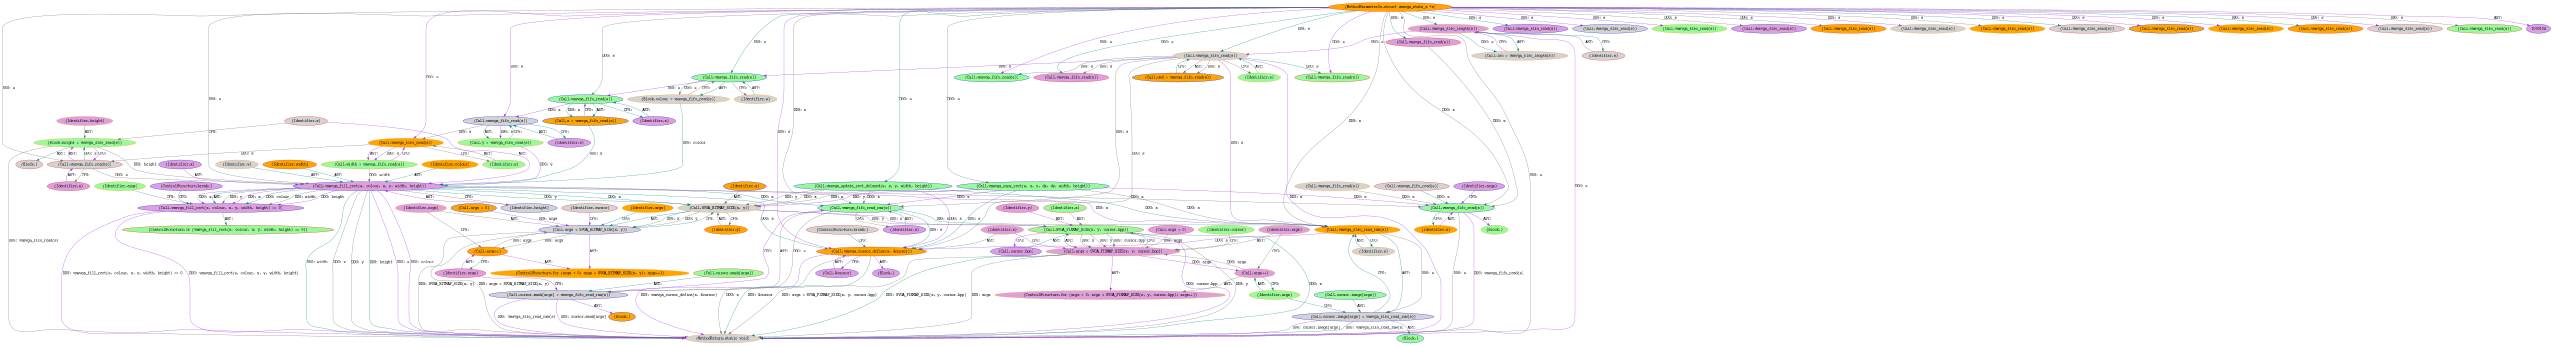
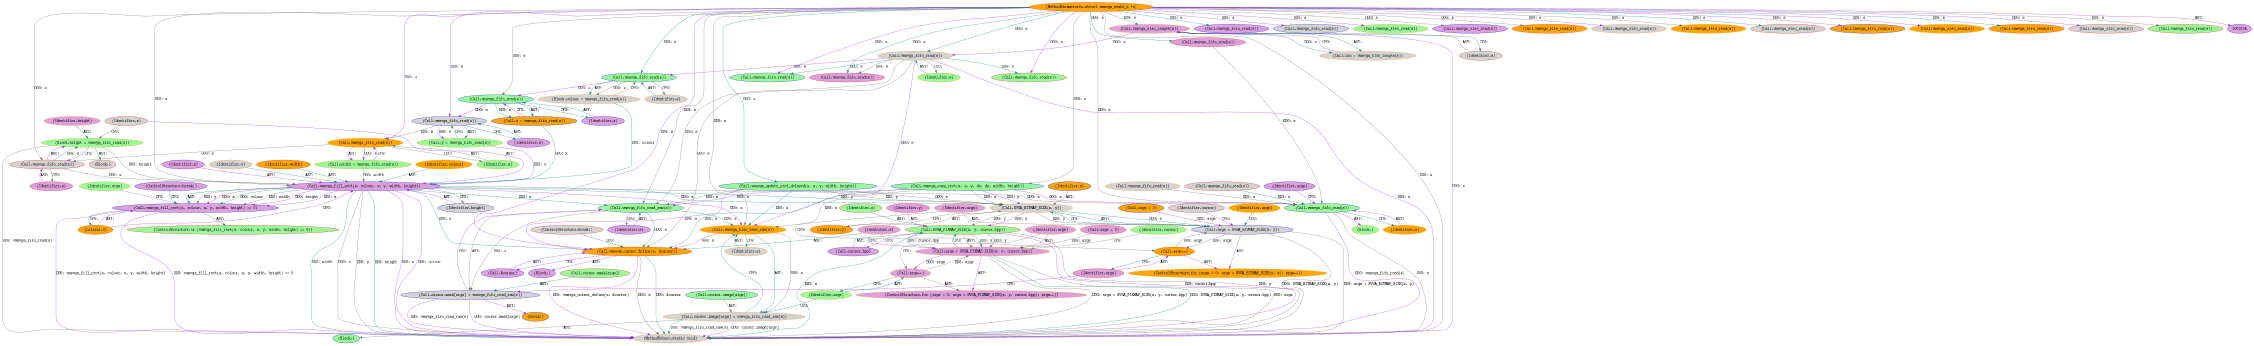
  digraph {
    fontname="Courier Prime"
    node [color=darkorange fillcolor=plum fontname="Courier Prime" style=filled]
    edge [color=gray40 fontname="Courier Prime"]
    n1 [fillcolor=palegreen label="(Block,height = vmsvga_fifo_read(s))"]
    n2 [color=red fillcolor=lightgrey label="(Call,vmsvga_fifo_read(s))"]
    n3 [color=blue label="(Call,vmsvga_fill_rect(s, colour, x, y, width, height))"]
    n4 [color=red fillcolor=lightgrey label="(Block,)"]
    n5 [fillcolor=lightgrey label="(MethodReturn,static void)"]
    n6 [color=red label="(Identifier,s)"]
    n7 [color=blue fillcolor=palegreen label="(Call,vmsvga_fifo_read_raw(s))"]
    n8 [fillcolor=orange label="(Call,vmsvga_fifo_read_raw(s))"]
    n9 [color=red fillcolor=orange label="(Call,vmsvga_cursor_define(s, &cursor))"]
    n10 [color=blue fillcolor=palegreen label="(Call,vmsvga_fifo_read(s))"]
    n11 [color=blue label="(Call,vmsvga_fill_rect(s, colour, x, y, width, height) == 0)"]
    n12 [fillcolor=lightgrey label="(Call,SVGA_BITMAP_SIZE(x, y))"]
    n13 [color=blue fillcolor=lightgrey label="(Identifier,height)"]
    n14 [fillcolor=orange label="(Call,vmsvga_fifo_read(s))"]
    n15 [fillcolor=palegreen label="(Call,width = vmsvga_fifo_read(s))"]
    n16 [fillcolor=palegreen label="(Identifier,s)"]
    n17 [color=blue fillcolor=lightgrey label="(Call,vmsvga_fifo_read(s))"]
    n18 [color=blue label="(Identifier,s)"]
    n19 [fillcolor=palegreen label="(Call,y = vmsvga_fifo_read(s))"]
    n20 [color=blue fillcolor=palegreen label="(Call,vmsvga_fifo_read(s))"]
    n21 [color=blue label="(Identifier,s)"]
    n22 [color=blue fillcolor=orange label="(Call,x = vmsvga_fifo_read(s))"]
    n23 [color=blue fillcolor=palegreen label="(Call,vmsvga_fifo_read(s))"]
    n24 [fillcolor=lightgrey label="(Identifier,s)"]
    n25 [fillcolor=lightgrey label="(Block,colour = vmsvga_fifo_read(s))"]
    n26 [fillcolor=lightgrey label="(Call,vmsvga_fifo_read(s))"]
    n27 [color=blue fillcolor=palegreen label="(Call,vmsvga_fifo_read(s))"]
    n28 [color=red label="(Call,vmsvga_fifo_read(s))"]
    n29 [color=red fillcolor=palegreen label="(Call,vmsvga_fifo_read(s))"]
    n30 [fillcolor=palegreen label="(Identifier,s)"]
-   n31 [color=blue fillcolor=orange label="(Call,cmd = vmsvga_fifo_read(s))"]
    n32 [color=blue fillcolor=lightgrey label="(Call,cursor.mask[args] = vmsvga_fifo_read_raw(s))"]
    n33 [color=blue label="(Identifier,s)"]
-   n34 [color=blue fillcolor=lightgrey label="(Call,cursor.image[args] = vmsvga_fifo_read_raw(s))"]
+   n34 [fillcolor=lightgrey label="(Call,cursor.image[args] = vmsvga_fifo_read_raw(s))"]
    n35 [fillcolor=lightgrey label="(Identifier,s)"]
    n36 [color=blue label="(Call,&cursor)"]
    n37 [color=blue label="(Block,)"]
    n38 [label="(Call,vmsvga_fifo_length(s))"]
    n39 [color=red fillcolor=lightgrey label="(Identifier,s)"]
    n40 [fillcolor=lightgrey label="(Call,len = vmsvga_fifo_length(s))"]
    n41 [color=red fillcolor=orange label="(MethodParameterIn,struct vmsvga_state_s *s)"]
    n42 [color=blue label="(Call,vmsvga_fifo_read(s))"]
    n43 [color=blue fillcolor=lightgrey label="(Call,vmsvga_fifo_read(s))"]
    n44 [fillcolor=palegreen label="(Call,vmsvga_fifo_read(s))"]
    n45 [color=red label="(Call,vmsvga_fifo_read(s))"]
    n46 [color=blue label="(Call,vmsvga_fifo_read(s))"]
    n47 [color=red fillcolor=orange label="(Call,vmsvga_fifo_read(s))"]
    n48 [fillcolor=lightgrey label="(Call,vmsvga_fifo_read(s))"]
    n49 [fillcolor=orange label="(Call,vmsvga_fifo_read(s))"]
    n50 [color=red fillcolor=lightgrey label="(Call,vmsvga_fifo_read(s))"]
    n51 [color=blue fillcolor=orange label="(Call,vmsvga_fifo_read(s))"]
    n52 [fillcolor=orange label="(Call,vmsvga_fifo_read(s))"]
    n53 [color=red fillcolor=orange label="(Call,vmsvga_fifo_read(s))"]
    n54 [color=blue fillcolor=palegreen label="(Call,vmsvga_update_rect_delayed(s, x, y, width, height))"]
    n55 [color=red fillcolor=lightgrey label="(Call,vmsvga_fifo_read(s))"]
    n56 [color=red fillcolor=palegreen label="(Call,vmsvga_fifo_read(s))"]
    n57 [color=blue fillcolor=palegreen label="(Call,vmsvga_copy_rect(s, x, y, dx, dy, width, height))"]
    1000104 [color=blue]
    n59 [fillcolor=palegreen label="(Block,)"]
    n60 [fillcolor=orange label="(Identifier,s)"]
+   n61 [color=red fillcolor=orange label="(Literal,0)"]
    n62 [color=red fillcolor=palegreen label="(ControlStructure,if (vmsvga_fill_rect(s, colour, x, y, width, height) == 0))"]
    n63 [color=blue fillcolor=lightgrey label="(Call,args < SVGA_BITMAP_SIZE(x, y))"]
    n64 [color=red fillcolor=palegreen label="(Call,SVGA_PIXMAP_SIZE(x, y, cursor.bpp))"]
    n65 [color=red fillcolor=orange label="(Identifier,y)"]
    n66 [color=red fillcolor=orange label="(Call,args++)"]
    n67 [fillcolor=orange label="(ControlStructure,for (args = 0; args < SVGA_BITMAP_SIZE(x, y); args++))"]
    n68 [label="(Call,args < SVGA_PIXMAP_SIZE(x, y, cursor.bpp))"]
    n69 [color=blue label="(Call,cursor.bpp)"]
    n70 [color=red label="(Identifier,args)"]
    n71 [label="(Call,args++)"]
    n72 [label="(ControlStructure,for (args = 0; args < SVGA_PIXMAP_SIZE(x, y, cursor.bpp); args++))"]
    n73 [fillcolor=palegreen label="(Identifier,args)"]
    n74 [color=blue fillcolor=orange label="(Block,)"]
    n75 [color=blue fillcolor=palegreen label="(Block,)"]
    n76 [color=blue label="(Identifier,x)"]
    n77 [fillcolor=lightgrey label="(Identifier,y)"]
    n78 [color=red fillcolor=orange label="(Identifier,width)"]
    n79 [label="(Identifier,args)"]
    n80 [color=red label="(Call,args = 0)"]
    n81 [fillcolor=palegreen label="(Identifier,args)"]
    n82 [fillcolor=palegreen label="(Identifier,cursor)"]
    n83 [color=blue fillcolor=orange label="(Call,args = 0)"]
    n84 [color=red fillcolor=lightgrey label="(Identifier,cursor)"]
    n85 [label="(Identifier,s)"]
    n86 [color=red fillcolor=lightgrey label="(ControlStructure,break;)"]
    n87 [fillcolor=lightgrey label="(Call,vmsvga_fifo_read(s))"]
    n88 [color=red label="(Identifier,y)"]
    n89 [label="(Identifier,height)"]
    n90 [label="(Identifier,args)"]
    n91 [color=red fillcolor=palegreen label="(Call,cursor.mask[args])"]
    n92 [color=red fillcolor=lightgrey label="(Identifier,s)"]
    n93 [color=red fillcolor=lightgrey label="(Call,vmsvga_fifo_read(s))"]
    n94 [fillcolor=orange label="(Identifier,args)"]
    n95 [color=red fillcolor=palegreen label="(Identifier,x)"]
    n96 [fillcolor=orange label="(Identifier,colour)"]
    n97 [color=blue fillcolor=orange label="(Identifier,x)"]
    n98 [color=blue label="(Identifier,args)"]
    n99 [color=blue fillcolor=palegreen label="(Call,cursor.image[args])"]
    n100 [color=blue label="(ControlStructure,break;)"]
    n1 -> n2 [color=purple label="CFG: "]
    n1 -> n3 [label="DDG: height"]
    n1 -> n4 [color=teal label="AST: "]
    n1 -> n5 [label="DDG: vmsvga_fifo_read(s)"]
    n2 -> n1 [color=purple label="AST: "]
    n2 -> n1 [color=teal label="DDG: s"]
    n2 -> n3 [label="DDG: s"]
    n2 -> n6 [label="CFG: "]
    n3 -> n5 [color=purple label="DDG: colour"]
    n3 -> n5 [color=teal label="DDG: width"]
    n3 -> n5 [label="DDG: x"]
    n3 -> n5 [label="DDG: y"]
    n3 -> n5 [color=teal label="DDG: height"]
    n3 -> n5 [color=purple label="DDG: s"]
    n3 -> n7 [color=teal label="DDG: s"]
    n3 -> n8 [color=purple label="DDG: s"]
    n3 -> n9 [color=teal label="DDG: s"]
    n3 -> n10 [label="DDG: s"]
    n3 -> n11 [color=teal label="AST: "]
    n3 -> n11 [label="DDG: y"]
    n3 -> n11 [color=purple label="DDG: x"]
    n3 -> n11 [color=teal label="DDG: colour"]
    n3 -> n11 [label="DDG: width"]
    n3 -> n11 [color=purple label="DDG: height"]
    n3 -> n11 [color=purple label="DDG: s"]
    n3 -> n12 [color=teal label="DDG: x"]
    n3 -> n12 [color=teal label="DDG: y"]
    n3 -> n13 [label="CFG: "]
    n6 -> n2 [color=purple label="AST: "]
    n7 -> n8 [color=teal label="DDG: s"]
    n7 -> n9 [color=teal label="DDG: s"]
    n7 -> n32 [label="AST: "]
    n7 -> n32 [label="DDG: s"]
    n7 -> n33 [label="CFG: "]
    n8 -> n9 [color=purple label="DDG: s"]
    n8 -> n34 [color=teal label="AST: "]
    n8 -> n34 [label="DDG: s"]
    n8 -> n35 [color=teal label="CFG: "]
    n9 -> n5 [color=purple label="DDG: vmsvga_cursor_define(s, &cursor)"]
    n9 -> n5 [label="DDG: s"]
    n9 -> n5 [color=teal label="DDG: &cursor"]
    n9 -> n36 [color=purple label="CFG: "]
    n9 -> n37 [color=purple label="AST: "]
    n10 -> n5 [label="DDG: s"]
    n10 -> n5 [color=purple label="DDG: vmsvga_fifo_read(s)"]
    n10 -> n59 [color=purple label="AST: "]
    n10 -> n60 [color=teal label="CFG: "]
    n11 -> n5 [color=purple label="DDG: vmsvga_fill_rect(s, colour, x, y, width, height)"]
    n11 -> n5 [color=purple label="DDG: vmsvga_fill_rect(s, colour, x, y, width, height) == 0"]
+   n11 -> n61 [color=teal label="CFG: "]
    n11 -> n62 [color=teal label="AST: "]
    n12 -> n63 [color=teal label="AST: "]
    n12 -> n63 [color=teal label="DDG: x"]
    n12 -> n63 [label="DDG: y"]
    n12 -> n64 [color=purple label="DDG: x"]
    n12 -> n64 [label="DDG: y"]
    n12 -> n65 [label="CFG: "]
    n13 -> n3 [color=purple label="AST: "]
    n14 -> n2 [label="DDG: s"]
    n14 -> n15 [color=purple label="AST: "]
    n14 -> n15 [color=purple label="DDG: s"]
    n14 -> n16 [label="CFG: "]
    n15 -> n3 [label="DDG: width"]
    n15 -> n14 [color=purple label="CFG: "]
    n16 -> n14 [label="AST: "]
    n17 -> n14 [label="DDG: s"]
    n17 -> n18 [color=teal label="CFG: "]
    n17 -> n19 [color=teal label="AST: "]
    n17 -> n19 [color=purple label="DDG: s"]
    n18 -> n17 [color=teal label="AST: "]
    n19 -> n3 [color=purple label="DDG: y"]
    n19 -> n17 [color=teal label="CFG: "]
    n20 -> n17 [color=purple label="DDG: s"]
    n20 -> n21 [color=teal label="CFG: "]
    n20 -> n22 [color=teal label="AST: "]
    n20 -> n22 [color=teal label="DDG: s"]
    n21 -> n20 [color=teal label="AST: "]
    n22 -> n3 [color=teal label="DDG: x"]
    n22 -> n20 [color=purple label="CFG: "]
    n23 -> n20 [color=purple label="DDG: s"]
    n23 -> n24 [label="CFG: "]
    n23 -> n25 [color=teal label="AST: "]
    n23 -> n25 [label="DDG: s"]
    n24 -> n23 [color=teal label="AST: "]
    n25 -> n3 [color=teal label="DDG: colour"]
    n25 -> n23 [label="CFG: "]
    n26 -> n5 [color=purple label="DDG: s"]
    n26 -> n7 [label="DDG: s"]
    n26 -> n8 [color=purple label="DDG: s"]
    n26 -> n9 [label="DDG: s"]
    n26 -> n23 [color=purple label="DDG: s"]
    n26 -> n27 [color=teal label="DDG: s"]
    n26 -> n28 [label="DDG: s"]
    n26 -> n29 [color=teal label="DDG: s"]
    n26 -> n30 [label="CFG: "]
-   n26 -> n31 [label="AST: "]
-   n26 -> n31 [label="DDG: s"]
    n30 -> n26 [color=teal label="AST: "]
-   n31 -> n26 [color=teal label="CFG: "]
    n32 -> n5 [color=purple label="DDG: cursor.mask[args]"]
    n32 -> n5 [color=purple label="DDG: vmsvga_fifo_read_raw(s)"]
    n32 -> n7 [color=purple label="CFG: "]
    n32 -> n74 [color=purple label="AST: "]
    n33 -> n7 [color=teal label="AST: "]
    n34 -> n5 [color=teal label="DDG: vmsvga_fifo_read_raw(s)"]
    n34 -> n5 [color=purple label="DDG: cursor.image[args]"]
    n34 -> n8 [color=teal label="CFG: "]
    n34 -> n75 [label="AST: "]
    n35 -> n8 [color=teal label="AST: "]
    n36 -> n9 [color=purple label="AST: "]
    n38 -> n5 [color=purple label="DDG: s"]
    n38 -> n26 [color=purple label="DDG: s"]
    n38 -> n39 [color=teal label="CFG: "]
    n38 -> n40 [color=teal label="AST: "]
    n38 -> n40 [color=teal label="DDG: s"]
    n39 -> n38 [label="AST: "]
    n40 -> n38 [color=purple label="CFG: "]
    n41 -> n2 [label="DDG: s"]
    n41 -> n3 [label="DDG: s"]
    n41 -> n5 [label="DDG: s"]
    n41 -> n7 [label="DDG: s"]
    n41 -> n8 [label="DDG: s"]
    n41 -> n9 [color=purple label="DDG: s"]
    n41 -> n10 [label="DDG: s"]
    n41 -> n14 [color=purple label="DDG: s"]
    n41 -> n17 [color=purple label="DDG: s"]
    n41 -> n20 [label="DDG: s"]
    n41 -> n23 [color=teal label="DDG: s"]
    n41 -> n26 [color=teal label="DDG: s"]
    n41 -> n27 [color=purple label="DDG: s"]
    n41 -> n28 [color=teal label="DDG: s"]
    n41 -> n29 [color=purple label="DDG: s"]
    n41 -> n38 [color=teal label="DDG: s"]
    n41 -> n42 [color=teal label="DDG: s"]
    n41 -> n43 [color=purple label="DDG: s"]
    n41 -> n44 [color=purple label="DDG: s"]
    n41 -> n45 [color=teal label="DDG: s"]
    n41 -> n46 [label="DDG: s"]
    n41 -> n47 [label="DDG: s"]
    n41 -> n48 [color=purple label="DDG: s"]
    n41 -> n49 [label="DDG: s"]
    n41 -> n50 [color=teal label="DDG: s"]
    n41 -> n51 [color=purple label="DDG: s"]
    n41 -> n52 [color=purple label="DDG: s"]
    n41 -> n53 [color=teal label="DDG: s"]
    n41 -> n54 [color=teal label="DDG: s"]
    n41 -> n55 [color=purple label="DDG: s"]
    n41 -> n56 [label="DDG: s"]
    n41 -> n57 [label="DDG: s"]
    n41 -> 1000104 [color=purple label="AST: "]
    n45 -> n10 [label="DDG: s"]
    n54 -> n7 [label="DDG: s"]
    n54 -> n8 [color=teal label="DDG: s"]
    n54 -> n9 [color=purple label="DDG: s"]
    n54 -> n12 [label="DDG: x"]
    n54 -> n12 [label="DDG: y"]
    n57 -> n7 [color=purple label="DDG: s"]
    n57 -> n8 [label="DDG: s"]
    n57 -> n9 [color=teal label="DDG: s"]
    n57 -> n10 [color=purple label="DDG: s"]
    n57 -> n12 [label="DDG: x"]
    n57 -> n12 [color=purple label="DDG: y"]
    n60 -> n10 [color=purple label="AST: "]
+   n61 -> n3 [color=purple label="CFG: "]
+   n61 -> n11 [color=purple label="AST: "]
    n63 -> n5 [label="DDG: SVGA_BITMAP_SIZE(x, y)"]
    n63 -> n5 [label="DDG: args < SVGA_BITMAP_SIZE(x, y)"]
    n63 -> n12 [color=teal label="CFG: "]
    n63 -> n66 [label="DDG: args"]
    n63 -> n67 [color=purple label="AST: "]
    n64 -> n5 [color=purple label="DDG: cursor.bpp"]
    n64 -> n5 [label="DDG: y"]
    n64 -> n5 [color=teal label="DDG: x"]
    n64 -> n68 [label="AST: "]
    n64 -> n68 [color=teal label="DDG: x"]
    n64 -> n68 [label="DDG: y"]
    n64 -> n68 [color=teal label="DDG: cursor.bpp"]
    n64 -> n69 [color=purple label="CFG: "]
    n65 -> n12 [label="AST: "]
    n66 -> n63 [label="DDG: args"]
    n66 -> n67 [color=purple label="AST: "]
    n66 -> n70 [color=teal label="CFG: "]
    n68 -> n5 [label="DDG: args < SVGA_PIXMAP_SIZE(x, y, cursor.bpp)"]
    n68 -> n5 [color=teal label="DDG: SVGA_PIXMAP_SIZE(x, y, cursor.bpp)"]
    n68 -> n5 [label="DDG: args"]
    n68 -> n64 [color=teal label="CFG: "]
    n68 -> n71 [color=purple label="DDG: args"]
    n68 -> n72 [color=purple label="AST: "]
    n69 -> n64 [color=teal label="AST: "]
    n70 -> n32 [color=purple label="CFG: "]
    n70 -> n66 [color=purple label="AST: "]
    n71 -> n68 [label="DDG: args"]
    n71 -> n72 [label="AST: "]
    n71 -> n73 [color=teal label="CFG: "]
    n73 -> n34 [color=teal label="CFG: "]
    n73 -> n71 [color=teal label="AST: "]
    n76 -> n3 [color=purple label="AST: "]
    n77 -> n3 [color=teal label="AST: "]
    n78 -> n3 [color=teal label="AST: "]
    n79 -> n63 [label="AST: "]
    n79 -> n66 [label="CFG: "]
    n80 -> n68 [label="DDG: args"]
    n81 -> n11 [label="CFG: "]
    n82 -> n68 [label="CFG: "]
    n83 -> n63 [color=purple label="DDG: args"]
    n84 -> n63 [color=purple label="CFG: "]
    n85 -> n9 [color=teal label="AST: "]
    n85 -> n68 [color=purple label="CFG: "]
    n86 -> n9 [color=teal label="CFG: "]
    n87 -> n10 [label="DDG: s"]
    n88 -> n64 [color=purple label="AST: "]
    n89 -> n1 [color=teal label="AST: "]
    n90 -> n68 [label="AST: "]
    n90 -> n71 [label="CFG: "]
    n91 -> n32 [color=teal label="AST: "]
    n92 -> n1 [label="CFG: "]
    n92 -> n3 [color=purple label="AST: "]
    n93 -> n10 [color=teal label="DDG: s"]
    n94 -> n63 [color=teal label="CFG: "]
    n95 -> n64 [label="AST: "]
    n96 -> n3 [color=teal label="AST: "]
    n97 -> n12 [label="AST: "]
    n98 -> n10 [color=purple label="CFG: "]
    n99 -> n34 [label="AST: "]
    n100 -> n11 [color=teal label="CFG: "]
  }
